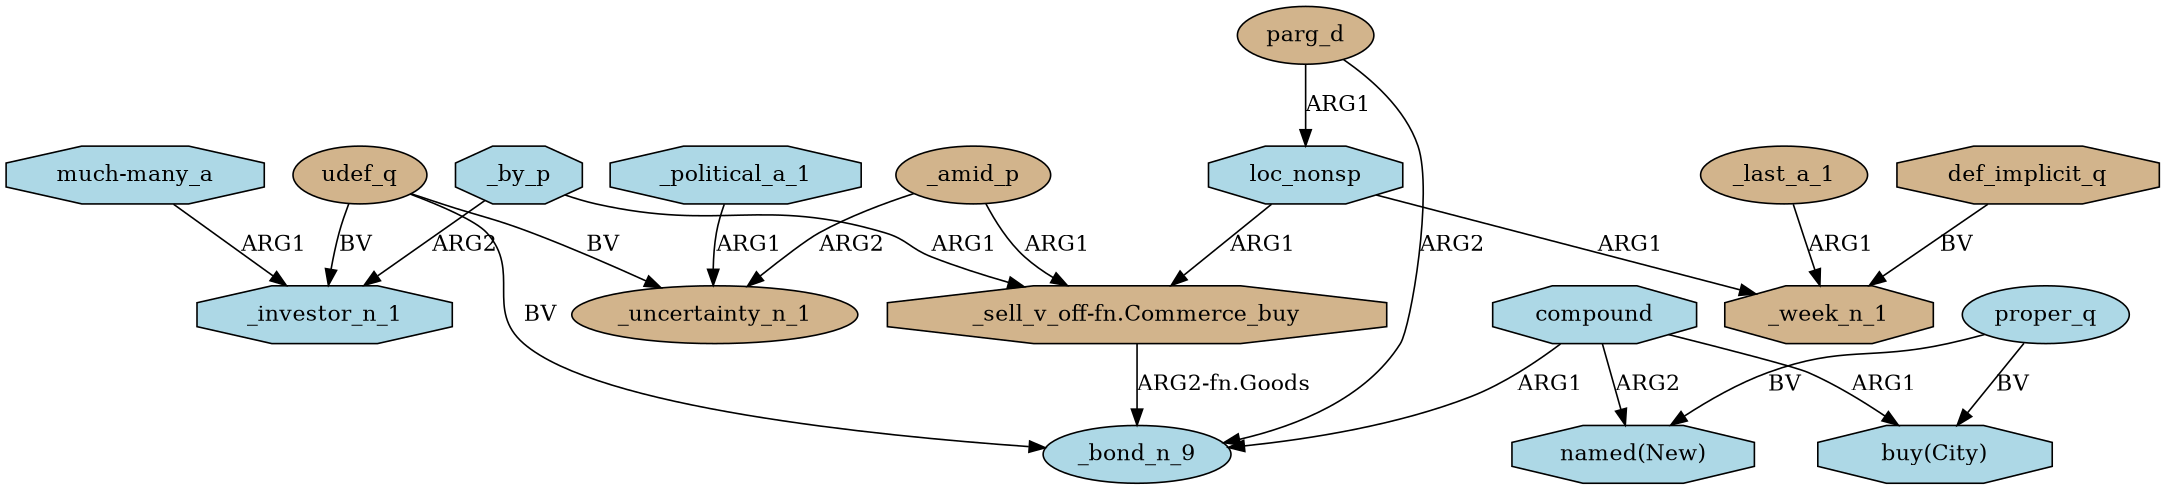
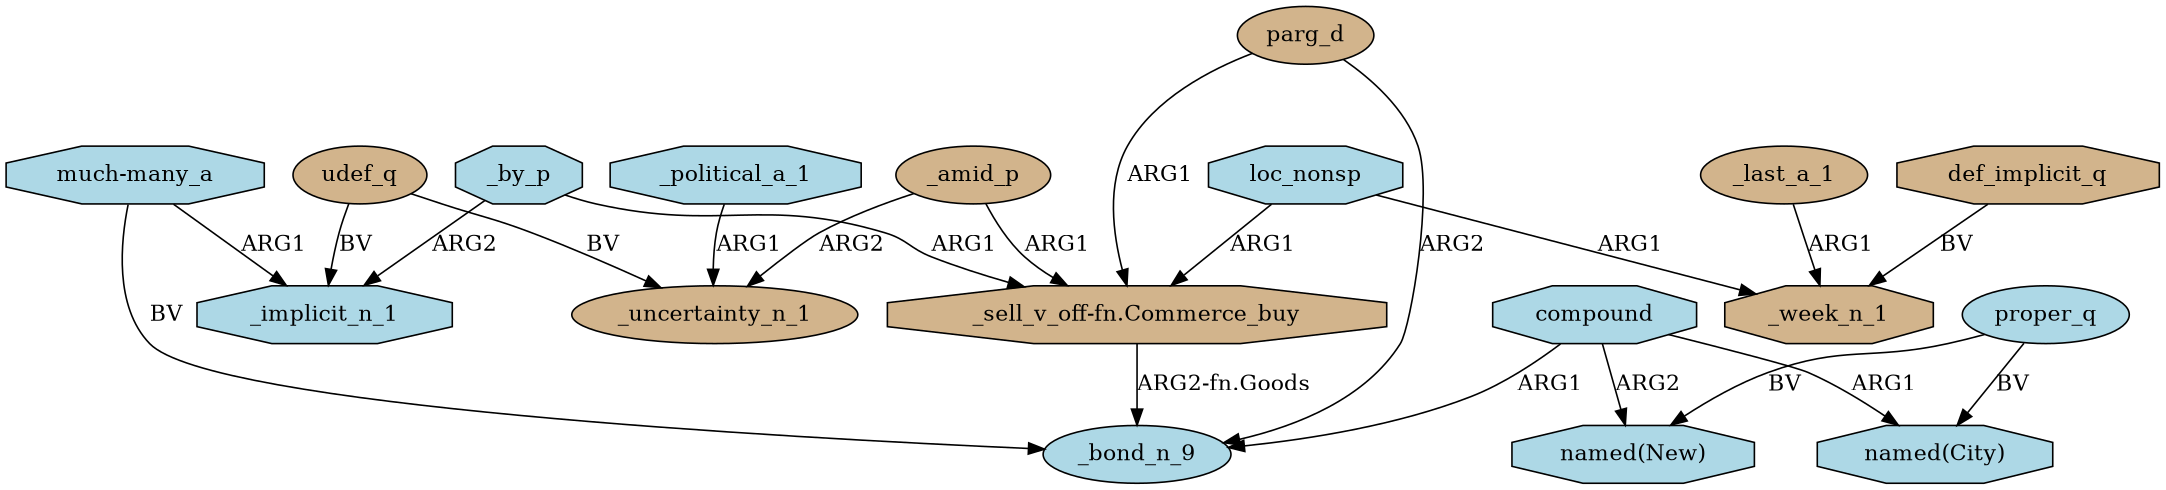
  digraph {
    node [fillcolor=lightblue shape=octagon style=filled]
    _by_p
-   _investor_n_1
+   _investor_n_1 [label=_implicit_n_1]
    "_sell_v_off-fn.Commerce_buy" [fillcolor=tan]
    n4 [label=_bond_n_9 shape=ellipse]
    _amid_p [fillcolor=tan shape=ellipse]
    _uncertainty_n_1 [fillcolor=tan shape=ellipse]
    compound
-   "named(City)" [label="buy(City)"]
+   "named(City)"
    "named(New)"
    parg_d [fillcolor=tan shape=ellipse]
    udef_q [fillcolor=tan shape=ellipse]
    proper_q [shape=ellipse]
    loc_nonsp
    _week_n_1 [fillcolor=tan]
    _political_a_1
    _last_a_1 [fillcolor=tan shape=ellipse]
    def_implicit_q [fillcolor=tan]
    "much-many_a"
    _by_p -> _investor_n_1 [label=ARG2]
    _by_p -> "_sell_v_off-fn.Commerce_buy" [label=ARG1]
    "_sell_v_off-fn.Commerce_buy" -> n4 [label="ARG2-fn.Goods"]
    _amid_p -> "_sell_v_off-fn.Commerce_buy" [label=ARG1]
    _amid_p -> _uncertainty_n_1 [label=ARG2]
    compound -> n4 [label=ARG1]
    compound -> "named(City)" [label=ARG1]
    compound -> "named(New)" [label=ARG2]
-   parg_d -> loc_nonsp [label=ARG1]
+   parg_d -> "_sell_v_off-fn.Commerce_buy" [label=ARG1]
    parg_d -> n4 [label=ARG2]
    udef_q -> _investor_n_1 [label=BV]
-   udef_q -> n4 [label=BV]
+   "much-many_a" -> n4 [label=BV]
    udef_q -> _uncertainty_n_1 [label=BV]
    proper_q -> "named(City)" [label=BV]
    proper_q -> "named(New)" [label=BV]
    loc_nonsp -> "_sell_v_off-fn.Commerce_buy" [label=ARG1]
    loc_nonsp -> _week_n_1 [label=ARG1]
    _political_a_1 -> _uncertainty_n_1 [label=ARG1]
    _last_a_1 -> _week_n_1 [label=ARG1]
    def_implicit_q -> _week_n_1 [label=BV]
    "much-many_a" -> _investor_n_1 [label=ARG1]
  }
